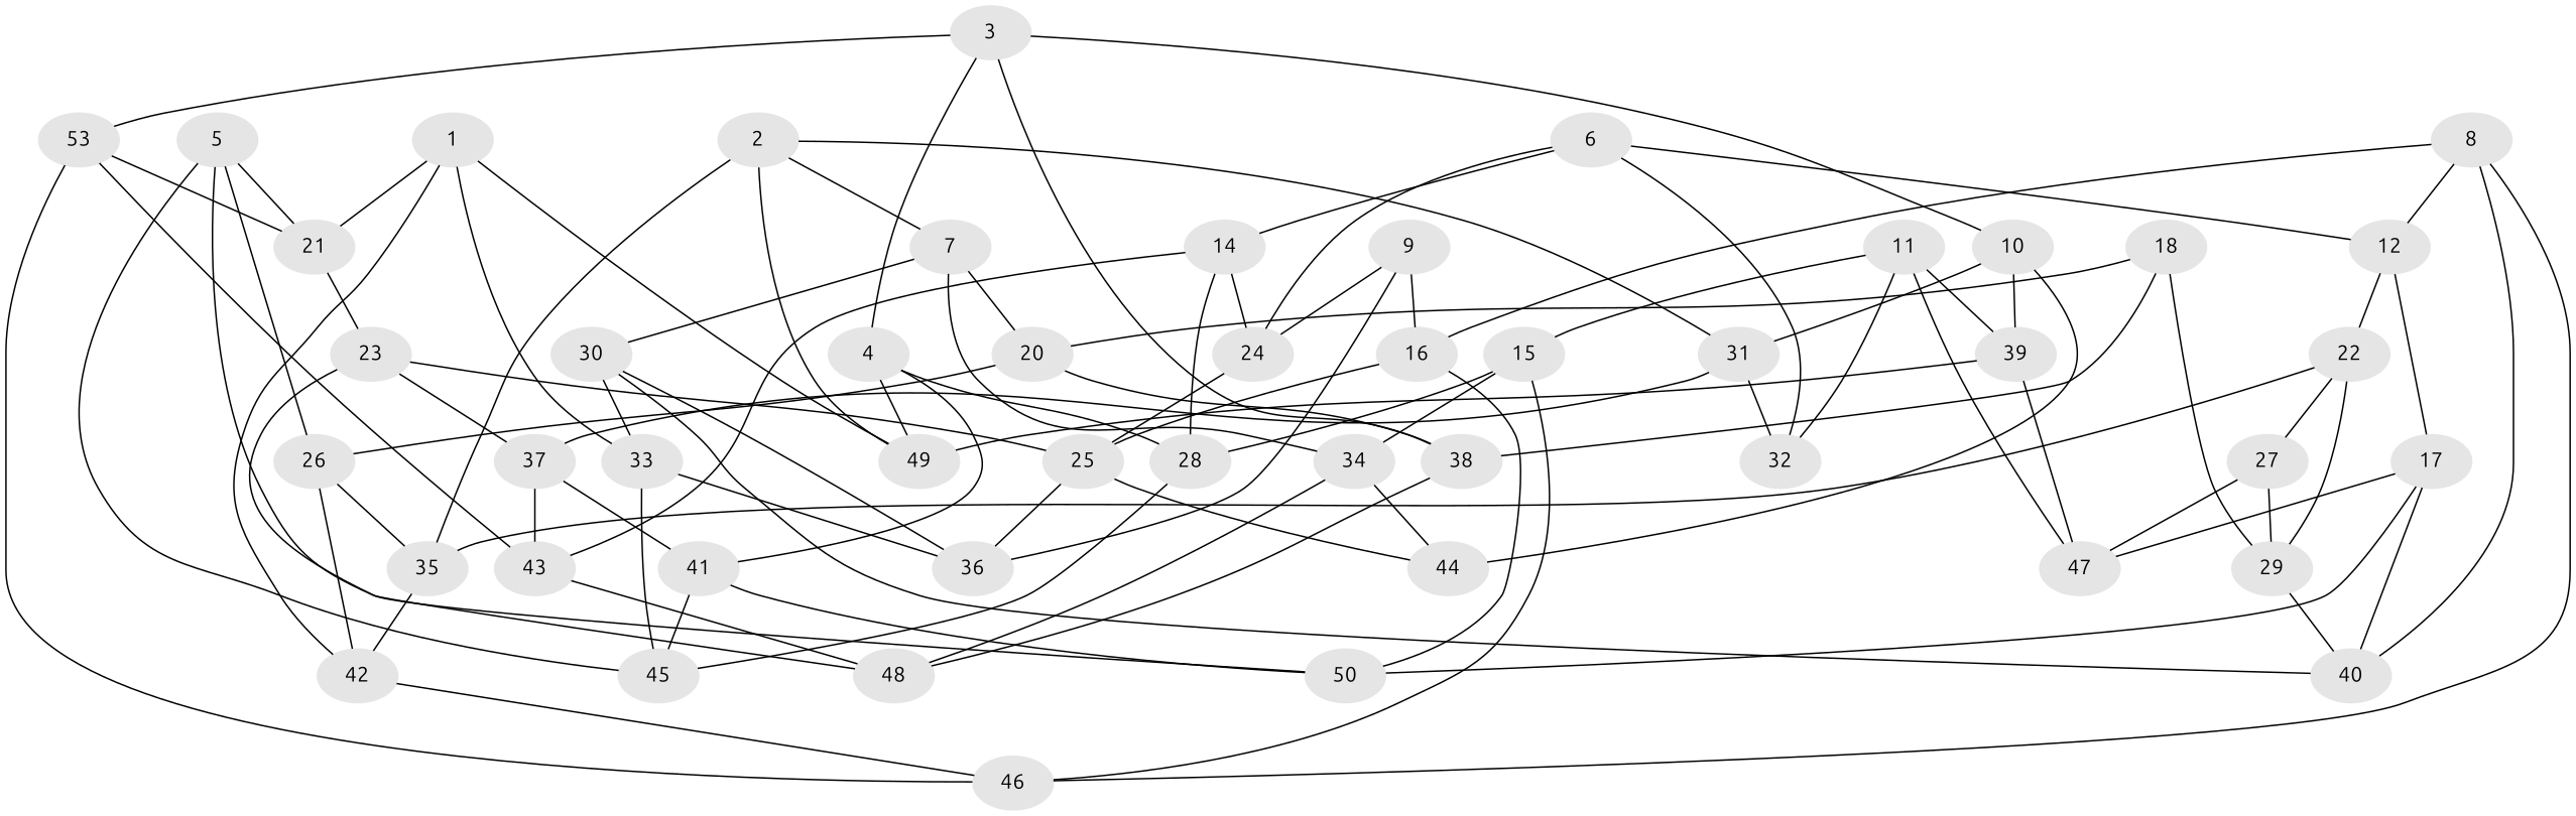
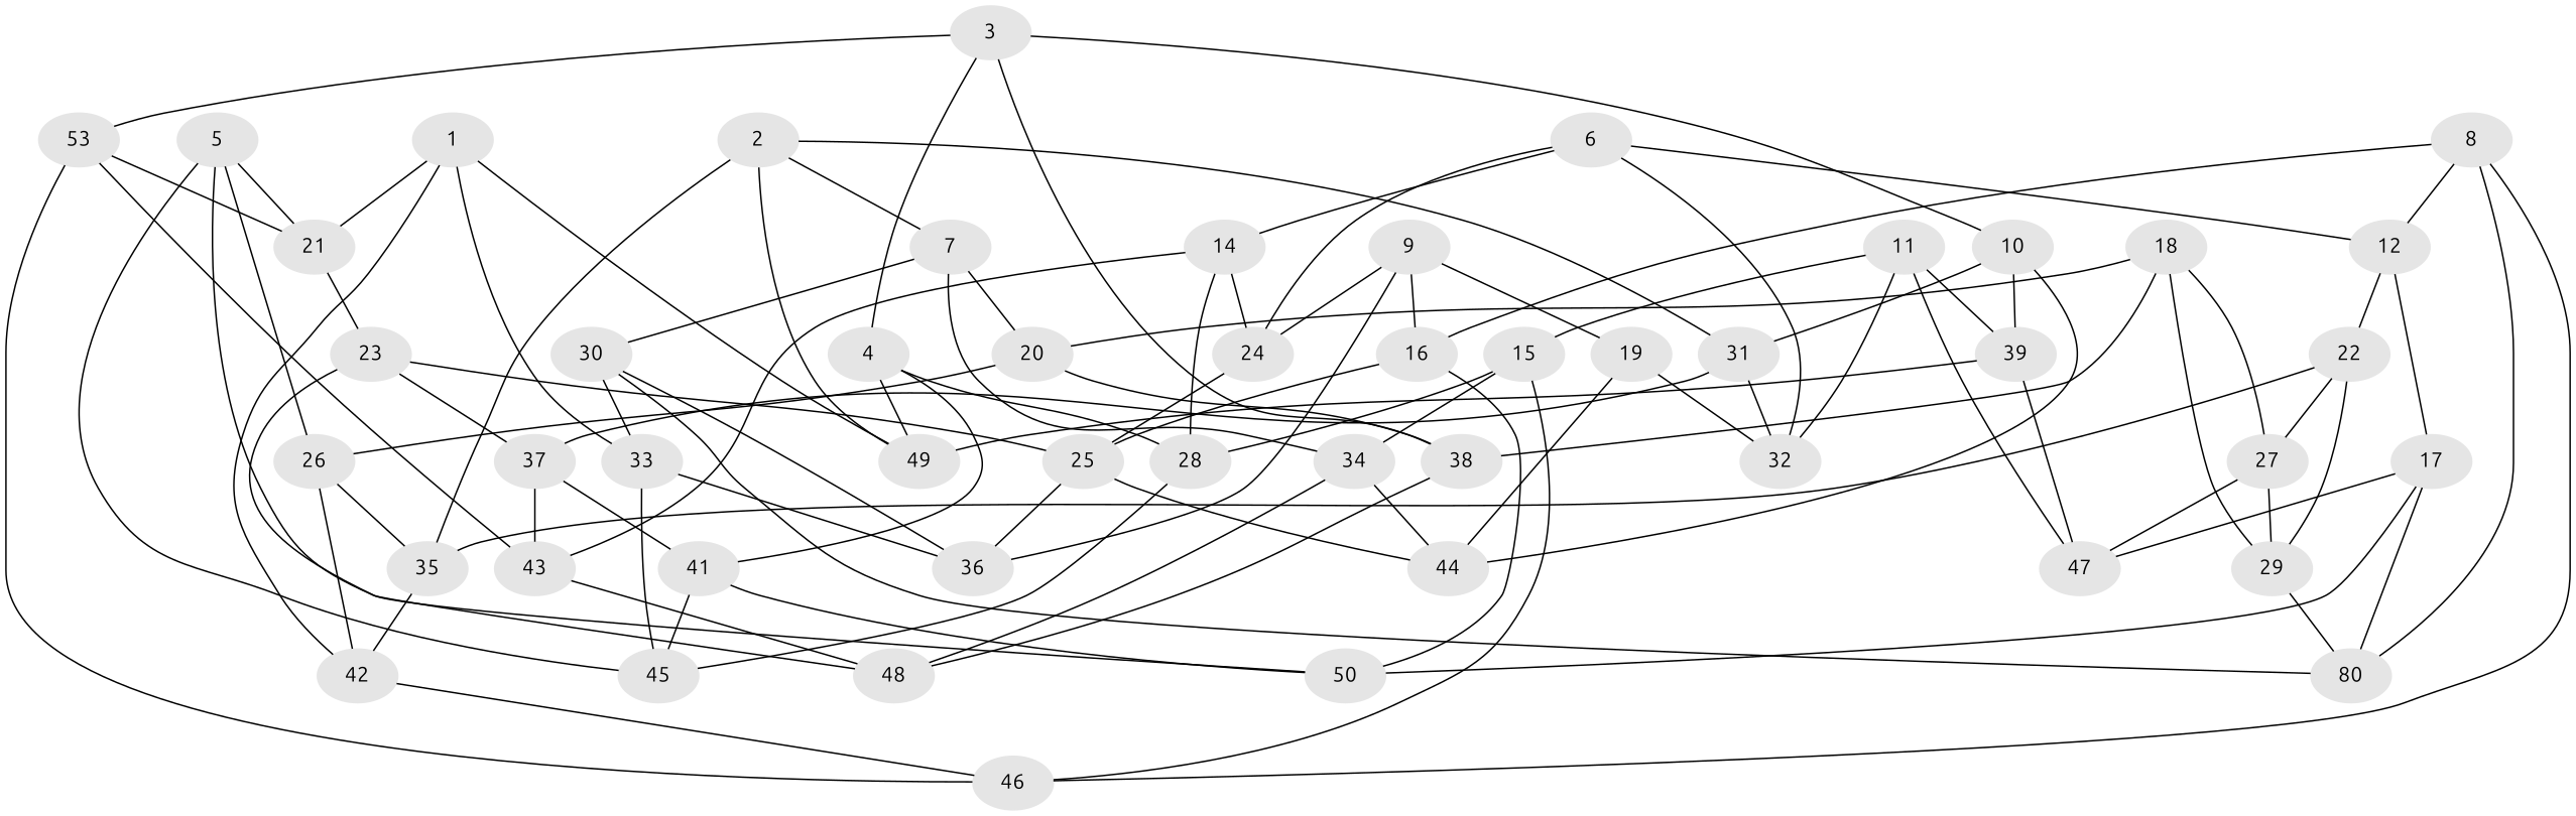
  graph {
    fontname=Ubuntu
    node [color=gray90 fontname=Ubuntu style=filled]
    edge [fontname=Ubuntu]
    1
    21
    33
    42
    49
    23
    45
    36
    46
    2
    7
    31
    35
    20
    30
    34
    32
    37
    3
    4
    10
    n22 [label=53]
    38
    28
    41
    39
    44
    43
    48
    50
    5
    26
    6
    12
    14
    24
    17
    22
    25
-   40
+   40 [label=80]
    8
    16
    9
+   19
    47
    11
    15
    27
    29
    18
    1 -- 21
    1 -- 33
    1 -- 42
    1 -- 49
    21 -- 23
    33 -- 45
    33 -- 36
    42 -- 46
    23 -- 37
    23 -- 48
    23 -- 25
    2 -- 49
    2 -- 7
    2 -- 31
    2 -- 35
    7 -- 20
    7 -- 30
    7 -- 34
    31 -- 32
    31 -- 37
    35 -- 42
    20 -- 38
    20 -- 26
    30 -- 33
    30 -- 36
    30 -- 40
    34 -- 44
    34 -- 48
    37 -- 41
    37 -- 43
    3 -- 4
    3 -- 10
    3 -- n22
    3 -- 38
    4 -- 49
    4 -- 28
    4 -- 41
    10 -- 31
    10 -- 39
    10 -- 44
    n22 -- 21
    n22 -- 46
    n22 -- 43
    38 -- 48
    28 -- 45
    41 -- 45
    41 -- 50
    39 -- 49
    39 -- 47
    43 -- 48
    5 -- 21
    5 -- 45
    5 -- 50
    5 -- 26
    26 -- 42
    26 -- 35
    6 -- 32
    6 -- 12
    6 -- 14
    6 -- 24
    12 -- 17
    12 -- 22
    14 -- 28
    14 -- 43
    14 -- 24
    24 -- 25
    17 -- 50
    17 -- 40
    17 -- 47
    22 -- 35
    22 -- 27
    22 -- 29
    25 -- 36
    25 -- 44
    8 -- 46
    8 -- 12
    8 -- 40
    8 -- 16
    16 -- 50
    16 -- 25
    9 -- 36
    9 -- 24
    9 -- 16
+   9 -- 19
+   19 -- 32
+   19 -- 44
    11 -- 32
    11 -- 39
    11 -- 47
    11 -- 15
    15 -- 46
    15 -- 34
    15 -- 28
    27 -- 47
    27 -- 29
    29 -- 40
    18 -- 20
    18 -- 38
+   18 -- 27
    18 -- 29
  }
